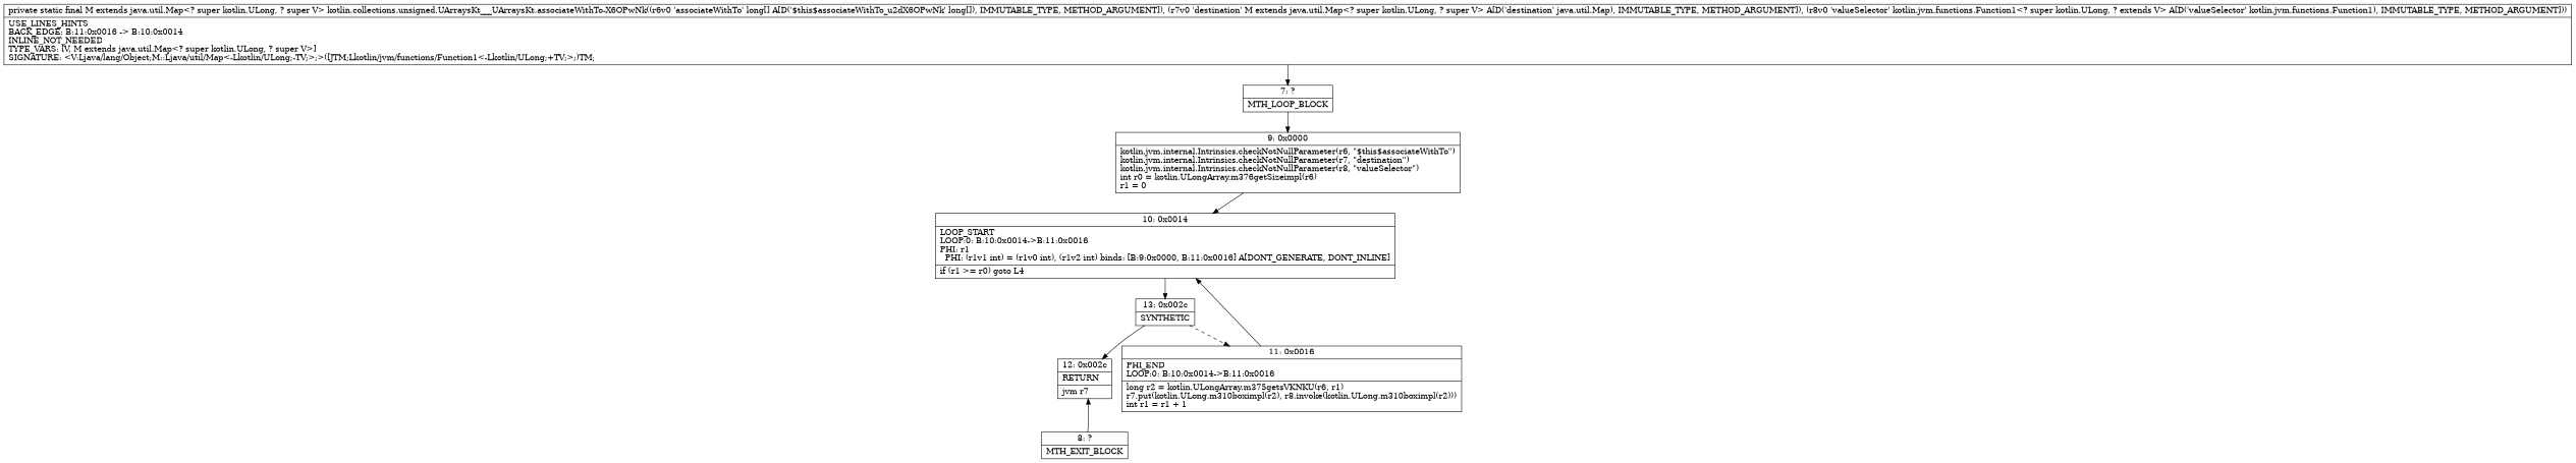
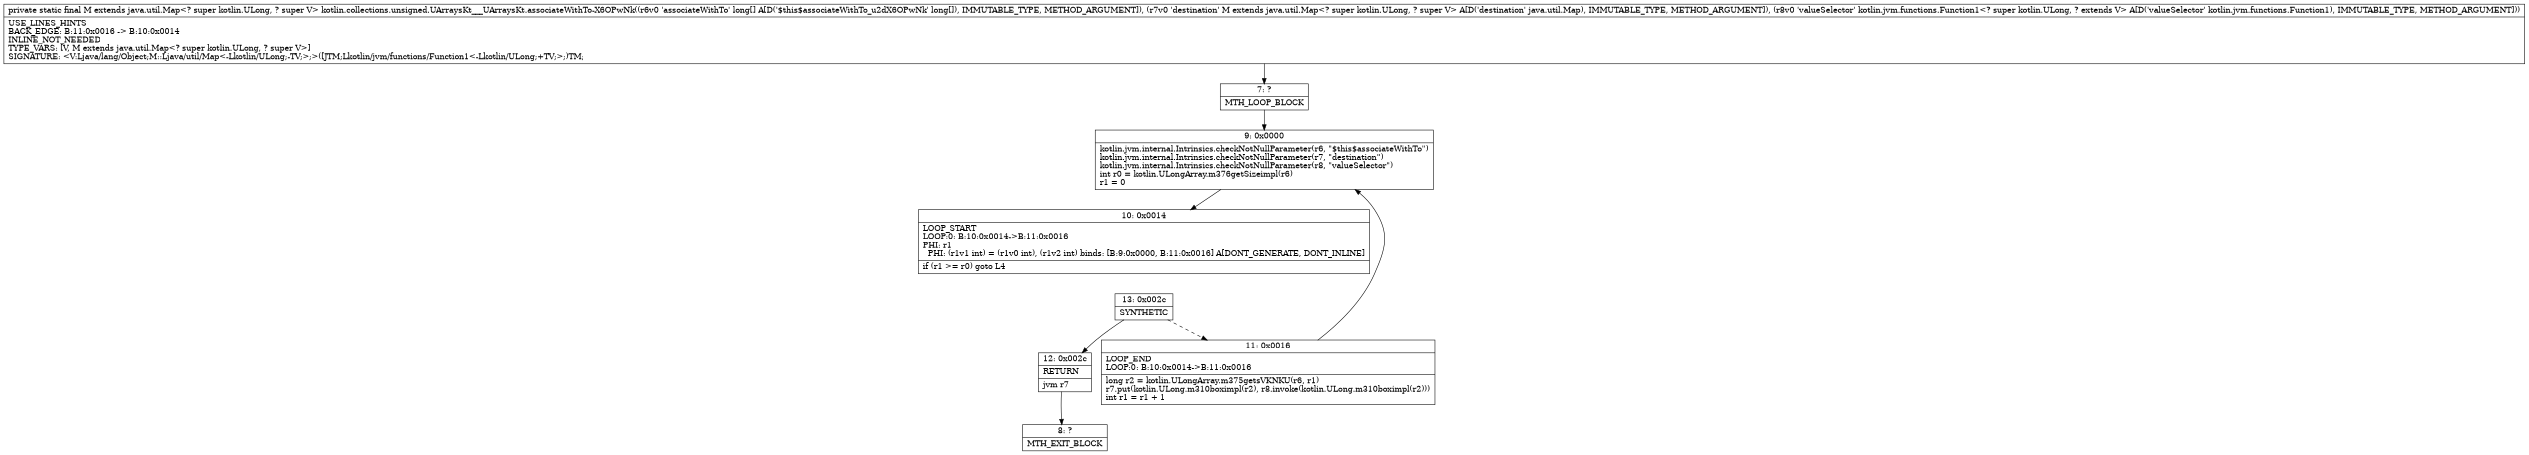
  digraph {
    node [shape=record]
    n1 [label="{7\:\ ?|MTH_LOOP_BLOCK\l}"]
    n2 [label="{9\:\ 0x0000|kotlin.jvm.internal.Intrinsics.checkNotNullParameter(r6, \"$this$associateWithTo\")\lkotlin.jvm.internal.Intrinsics.checkNotNullParameter(r7, \"destination\")\lkotlin.jvm.internal.Intrinsics.checkNotNullParameter(r8, \"valueSelector\")\lint r0 = kotlin.ULongArray.m376getSizeimpl(r6)\lr1 = 0\l}"]
    n3 [label="{10\:\ 0x0014|LOOP_START\lLOOP:0: B:10:0x0014\-\>B:11:0x0016\lPHI: r1 \l  PHI: (r1v1 int) = (r1v0 int), (r1v2 int) binds: [B:9:0x0000, B:11:0x0016] A[DONT_GENERATE, DONT_INLINE]\l|if (r1 \>= r0) goto L4\l}"]
    n4 [label="{13\:\ 0x002c|SYNTHETIC\l}"]
-   n5 [label="{11\:\ 0x0016|PHI_END\lLOOP:0: B:10:0x0014\-\>B:11:0x0016\l|long r2 = kotlin.ULongArray.m375getsVKNKU(r6, r1)\lr7.put(kotlin.ULong.m310boximpl(r2), r8.invoke(kotlin.ULong.m310boximpl(r2)))\lint r1 = r1 + 1\l}"]
+   n5 [label="{11\:\ 0x0016|LOOP_END\lLOOP:0: B:10:0x0014\-\>B:11:0x0016\l|long r2 = kotlin.ULongArray.m375getsVKNKU(r6, r1)\lr7.put(kotlin.ULong.m310boximpl(r2), r8.invoke(kotlin.ULong.m310boximpl(r2)))\lint r1 = r1 + 1\l}"]
    n6 [label="{12\:\ 0x002c|RETURN\l|jvm r7\l}"]
    n7 [label="{8\:\ ?|MTH_EXIT_BLOCK\l}"]
    n8 [label="{private static final M extends java.util.Map\<? super kotlin.ULong, ? super V\> kotlin.collections.unsigned.UArraysKt___UArraysKt.associateWithTo\-X6OPwNk((r6v0 'associateWithTo' long[] A[D('$this$associateWithTo_u2dX6OPwNk' long[]), IMMUTABLE_TYPE, METHOD_ARGUMENT]), (r7v0 'destination' M extends java.util.Map\<? super kotlin.ULong, ? super V\> A[D('destination' java.util.Map), IMMUTABLE_TYPE, METHOD_ARGUMENT]), (r8v0 'valueSelector' kotlin.jvm.functions.Function1\<? super kotlin.ULong, ? extends V\> A[D('valueSelector' kotlin.jvm.functions.Function1), IMMUTABLE_TYPE, METHOD_ARGUMENT]))  | USE_LINES_HINTS\lBACK_EDGE: B:11:0x0016 \-\> B:10:0x0014\lINLINE_NOT_NEEDED\lTYPE_VARS: [V, M extends java.util.Map\<? super kotlin.ULong, ? super V\>]\lSIGNATURE: \<V:Ljava\/lang\/Object;M::Ljava\/util\/Map\<\-Lkotlin\/ULong;\-TV;\>;\>([JTM;Lkotlin\/jvm\/functions\/Function1\<\-Lkotlin\/ULong;+TV;\>;)TM;\l}"]
    n1 -> n2
    n2 -> n3
-   n3 -> n4
    n4 -> n5 [style=dashed]
    n4 -> n6
-   n5 -> n3
-   n7 -> n6
+   n5 -> n2
+   n6 -> n7
    n8 -> n1
  }
